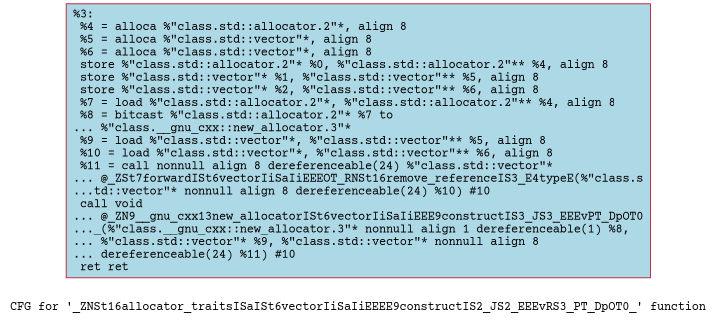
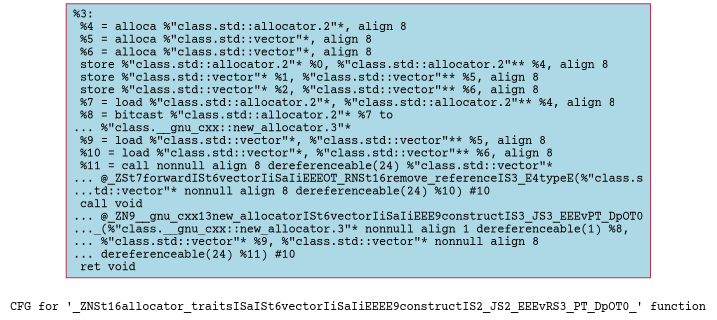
  digraph {
    label="CFG for '_ZNSt16allocator_traitsISaISt6vectorIiSaIiEEEE9constructIS2_JS2_EEEvRS3_PT_DpOT0_' function"
    fontname="Courier Prime"
-   n1 [color="#b70d28ff" fillcolor=lightblue label="{%3:\l  %4 = alloca %\"class.std::allocator.2\"*, align 8\l  %5 = alloca %\"class.std::vector\"*, align 8\l  %6 = alloca %\"class.std::vector\"*, align 8\l  store %\"class.std::allocator.2\"* %0, %\"class.std::allocator.2\"** %4, align 8\l  store %\"class.std::vector\"* %1, %\"class.std::vector\"** %5, align 8\l  store %\"class.std::vector\"* %2, %\"class.std::vector\"** %6, align 8\l  %7 = load %\"class.std::allocator.2\"*, %\"class.std::allocator.2\"** %4, align 8\l  %8 = bitcast %\"class.std::allocator.2\"* %7 to\l... %\"class.__gnu_cxx::new_allocator.3\"*\l  %9 = load %\"class.std::vector\"*, %\"class.std::vector\"** %5, align 8\l  %10 = load %\"class.std::vector\"*, %\"class.std::vector\"** %6, align 8\l  %11 = call nonnull align 8 dereferenceable(24) %\"class.std::vector\"*\l... @_ZSt7forwardISt6vectorIiSaIiEEEOT_RNSt16remove_referenceIS3_E4typeE(%\"class.s\l...td::vector\"* nonnull align 8 dereferenceable(24) %10) #10\l  call void\l... @_ZN9__gnu_cxx13new_allocatorISt6vectorIiSaIiEEE9constructIS3_JS3_EEEvPT_DpOT0\l..._(%\"class.__gnu_cxx::new_allocator.3\"* nonnull align 1 dereferenceable(1) %8,\l... %\"class.std::vector\"* %9, %\"class.std::vector\"* nonnull align 8\l... dereferenceable(24) %11) #10\l  ret ret\l}" shape=record style=filled fontname="Courier Prime"]
+   n1 [color="#b70d28ff" fillcolor=lightblue label="{%3:\l  %4 = alloca %\"class.std::allocator.2\"*, align 8\l  %5 = alloca %\"class.std::vector\"*, align 8\l  %6 = alloca %\"class.std::vector\"*, align 8\l  store %\"class.std::allocator.2\"* %0, %\"class.std::allocator.2\"** %4, align 8\l  store %\"class.std::vector\"* %1, %\"class.std::vector\"** %5, align 8\l  store %\"class.std::vector\"* %2, %\"class.std::vector\"** %6, align 8\l  %7 = load %\"class.std::allocator.2\"*, %\"class.std::allocator.2\"** %4, align 8\l  %8 = bitcast %\"class.std::allocator.2\"* %7 to\l... %\"class.__gnu_cxx::new_allocator.3\"*\l  %9 = load %\"class.std::vector\"*, %\"class.std::vector\"** %5, align 8\l  %10 = load %\"class.std::vector\"*, %\"class.std::vector\"** %6, align 8\l  %11 = call nonnull align 8 dereferenceable(24) %\"class.std::vector\"*\l... @_ZSt7forwardISt6vectorIiSaIiEEEOT_RNSt16remove_referenceIS3_E4typeE(%\"class.s\l...td::vector\"* nonnull align 8 dereferenceable(24) %10) #10\l  call void\l... @_ZN9__gnu_cxx13new_allocatorISt6vectorIiSaIiEEE9constructIS3_JS3_EEEvPT_DpOT0\l..._(%\"class.__gnu_cxx::new_allocator.3\"* nonnull align 1 dereferenceable(1) %8,\l... %\"class.std::vector\"* %9, %\"class.std::vector\"* nonnull align 8\l... dereferenceable(24) %11) #10\l  ret void\l}" shape=record style=filled fontname="Courier Prime"]
  }
